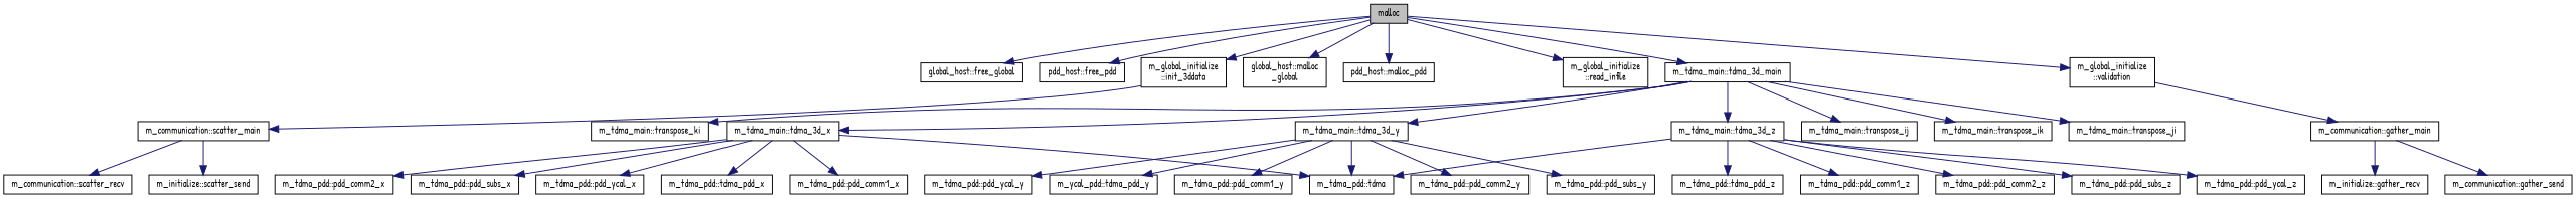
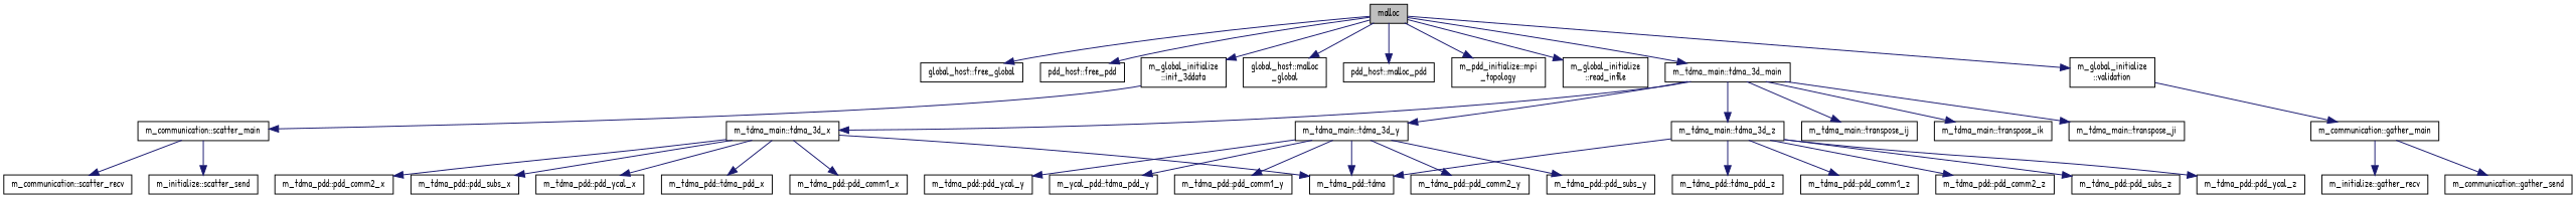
  digraph {
    fontname="Patrick Hand"
    rankdir=TB
    node [color=black fillcolor=white fontname="Patrick Hand" fontsize=10 shape=record style=filled]
    edge [color=midnightblue fontname="Patrick Hand" fontsize=10 labelfontname=Helvetica labelfontsize=10 style=solid]
    n1 [fillcolor=grey75 fontcolor=black height=0.2 label=malloc width=0.4]
    n2 [height=0.2 label="global_host::free_global" width=0.4]
    n3 [height=0.2 label="pdd_host::free_pdd" width=0.4]
    n4 [height=0.2 label="m_global_initialize\l::init_3ddata" width=0.4]
    n5 [height=0.2 label="global_host::malloc\l_global" width=0.4]
    n6 [height=0.2 label="pdd_host::malloc_pdd" width=0.4]
+   n7 [height=0.2 label="m_pdd_initialize::mpi\l_topology" width=0.4]
    n8 [height=0.2 label="m_global_initialize\l::read_infile" width=0.4]
    n9 [height=0.2 label="m_tdma_main::tdma_3d_main" width=0.4]
    n10 [height=0.2 label="m_global_initialize\l::validation" width=0.4]
    n11 [height=0.2 label="m_communication::scatter_main" width=0.4]
    n12 [height=0.2 label="m_tdma_main::tdma_3d_x" width=0.4]
    n13 [height=0.2 label="m_tdma_main::tdma_3d_y" width=0.4]
    n14 [height=0.2 label="m_tdma_main::tdma_3d_z" width=0.4]
    n15 [height=0.2 label="m_tdma_main::transpose_ij" width=0.4]
    n16 [height=0.2 label="m_tdma_main::transpose_ik" width=0.4]
    n17 [height=0.2 label="m_tdma_main::transpose_ji" width=0.4]
-   n18 [height=0.2 label="m_tdma_main::transpose_ki" width=0.4]
    n19 [height=0.2 label="m_communication::gather_main" width=0.4]
    n20 [height=0.2 label="m_communication::scatter_recv" width=0.4]
    n21 [height=0.2 label="m_initialize::scatter_send" width=0.4]
    n22 [height=0.2 label="m_tdma_pdd::pdd_comm1_x" width=0.4]
    n23 [height=0.2 label="m_tdma_pdd::pdd_comm2_x" width=0.4]
    n24 [height=0.2 label="m_tdma_pdd::pdd_subs_x" width=0.4]
    n25 [height=0.2 label="m_tdma_pdd::pdd_ycal_x" width=0.4]
    n26 [height=0.2 label="m_tdma_pdd::tdma" width=0.4]
    n27 [height=0.2 label="m_tdma_pdd::tdma_pdd_x" width=0.4]
    n28 [height=0.2 label="m_tdma_pdd::pdd_comm1_y" width=0.4]
    n29 [height=0.2 label="m_tdma_pdd::pdd_comm2_y" width=0.4]
    n30 [height=0.2 label="m_tdma_pdd::pdd_subs_y" width=0.4]
    n31 [height=0.2 label="m_tdma_pdd::pdd_ycal_y" width=0.4]
    n32 [height=0.2 label="m_ycal_pdd::tdma_pdd_y" width=0.4]
    n33 [height=0.2 label="m_tdma_pdd::pdd_comm1_z" width=0.4]
    n34 [height=0.2 label="m_tdma_pdd::pdd_comm2_z" width=0.4]
    n35 [height=0.2 label="m_tdma_pdd::pdd_subs_z" width=0.4]
    n36 [height=0.2 label="m_tdma_pdd::pdd_ycal_z" width=0.4]
    n37 [height=0.2 label="m_tdma_pdd::tdma_pdd_z" width=0.4]
    n38 [height=0.2 label="m_initialize::gather_recv" width=0.4]
    n39 [height=0.2 label="m_communication::gather_send" width=0.4]
    n1 -> n2
    n1 -> n3
    n1 -> n4
    n1 -> n5
    n1 -> n6
+   n1 -> n7
    n1 -> n8
    n1 -> n9
    n1 -> n10
    n4 -> n11
    n9 -> n12
    n9 -> n13
    n9 -> n14
    n9 -> n15
    n9 -> n16
    n9 -> n17
-   n9 -> n18
    n10 -> n19
    n11 -> n20
    n11 -> n21
    n12 -> n22
    n12 -> n23
    n12 -> n24
    n12 -> n25
    n12 -> n26
    n12 -> n27
    n13 -> n26
    n13 -> n28
    n13 -> n29
    n13 -> n30
    n13 -> n31
    n13 -> n32
    n14 -> n26
    n14 -> n33
    n14 -> n34
    n14 -> n35
    n14 -> n36
    n14 -> n37
    n19 -> n38
    n19 -> n39
  }
